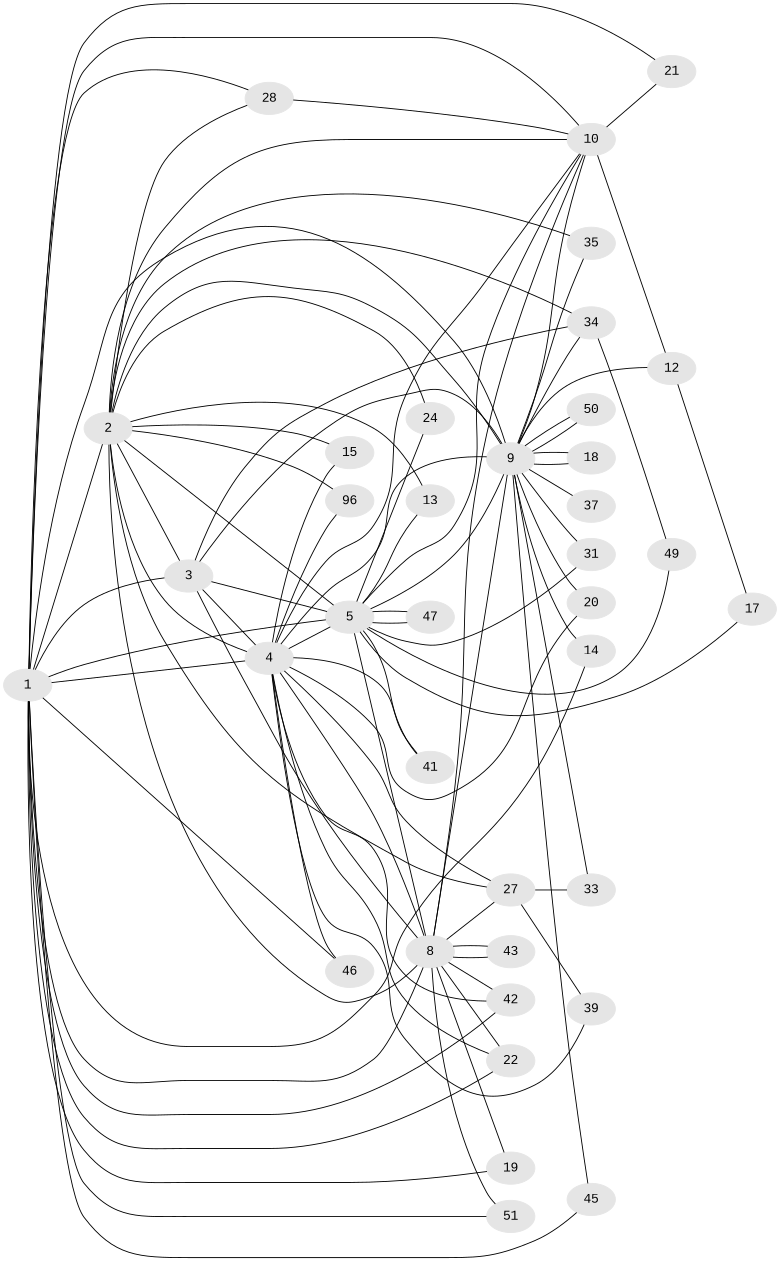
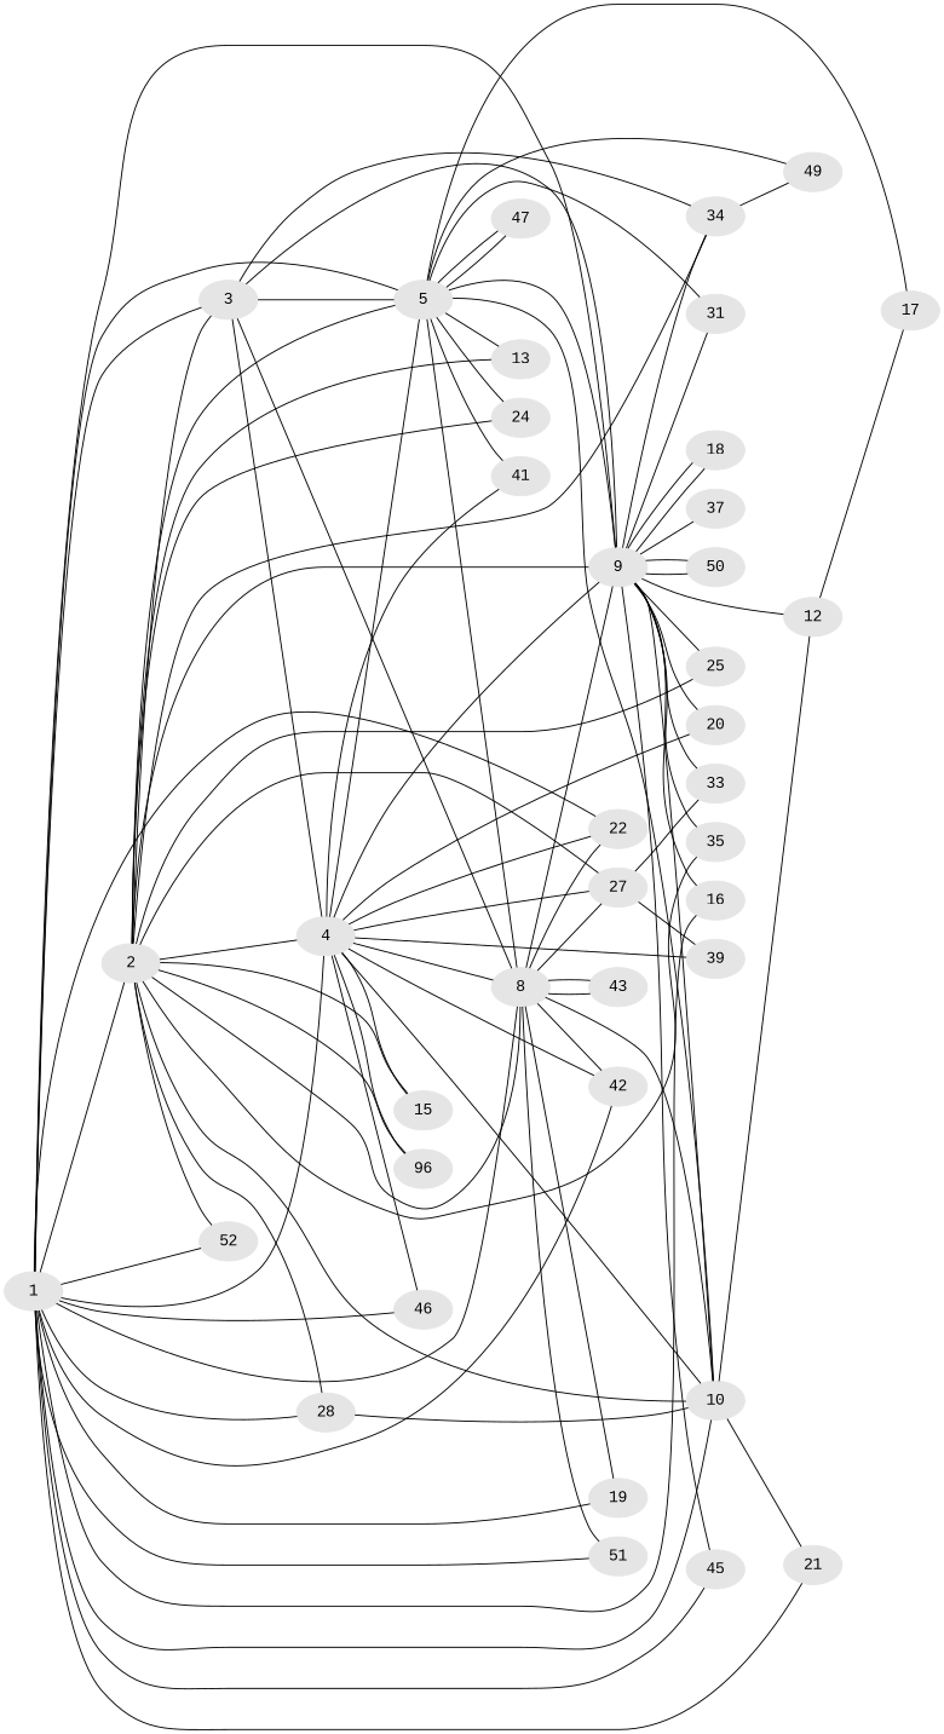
  graph {
    fontname="Liberation Mono"
    rankdir=LR
    node [color=gray90 fontname="Liberation Mono" style=filled]
    edge [fontname="Liberation Mono"]
    1 [super="+6"]
    2 [super="+26"]
    3 [super="+29"]
    4 [super="+7"]
    5 [super="+36"]
    8 [super="+40"]
    9 [super="+11"]
    10 [super="+32"]
-   14
+   14 [label=16]
    19
    21
    22 [super="+38"]
    28
    42 [super="+44"]
    45
    46
    51
+   52
    13
    15
    n21 [label=96 super="+23"]
    24
+   25
    27 [super="+30"]
    34 [super="+48"]
    35
    20
    39
    41
    17
    31
    47
    49
    43
    12
    18
    33
    37
    50
    1 -- 2 [weight=2]
    1 -- 3 [weight=2]
    1 -- 4 [weight=4]
    1 -- 5 [weight=2]
    1 -- 8 [weight=2]
    1 -- 9 [weight=2]
    1 -- 10 [weight=3]
    1 -- 14
    1 -- 19
    1 -- 21
    1 -- 22
    1 -- 28
    1 -- 42
    1 -- 45
    1 -- 46
    1 -- 51
+   1 -- 52
    2 -- 3
    2 -- 4 [weight=2]
    2 -- 5
    2 -- 8
    2 -- 9
    2 -- 10 [weight=2]
    2 -- 28
+   2 -- 52
    2 -- 13
    2 -- 15
    2 -- n21
    2 -- 24
+   2 -- 25
    2 -- 27
    2 -- 34
    2 -- 35
    3 -- 4 [weight=2]
    3 -- 5
    3 -- 8
    3 -- 9
    3 -- 34
    4 -- 5 [weight=2]
    4 -- 8 [weight=3]
    4 -- 9 [weight=3]
    4 -- 10 [weight=2]
    4 -- 22
    4 -- 42
    4 -- 46
    4 -- 15
    4 -- n21 [weight=2]
    4 -- 27
    4 -- 20
    4 -- 39
    4 -- 41
    5 -- 8
    5 -- 9
    5 -- 10
    5 -- 13
    5 -- 24
    5 -- 41
    5 -- 17
    5 -- 31
    5 -- 47
    5 -- 47
    5 -- 49
    8 -- 9
    8 -- 10
    8 -- 19
    8 -- 22
    8 -- 42
    8 -- 51
    8 -- 27
    8 -- 43
    8 -- 43
    9 -- 10
    9 -- 14
    9 -- 45
+   9 -- 25
    9 -- 34
    9 -- 35
    9 -- 20
    9 -- 31
    9 -- 12
    9 -- 18
    9 -- 18
    9 -- 33
    9 -- 37 [weight=2]
    9 -- 50
    9 -- 50
    10 -- 21
    10 -- 12
    28 -- 10 [weight=2]
    27 -- 39
    27 -- 33
    34 -- 49
    12 -- 17
  }
